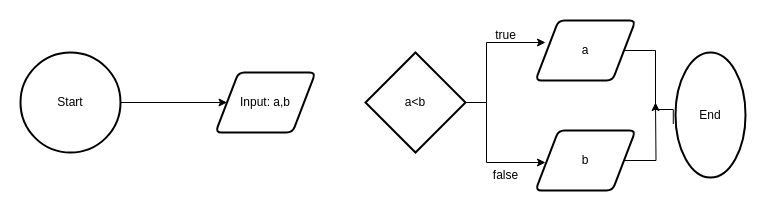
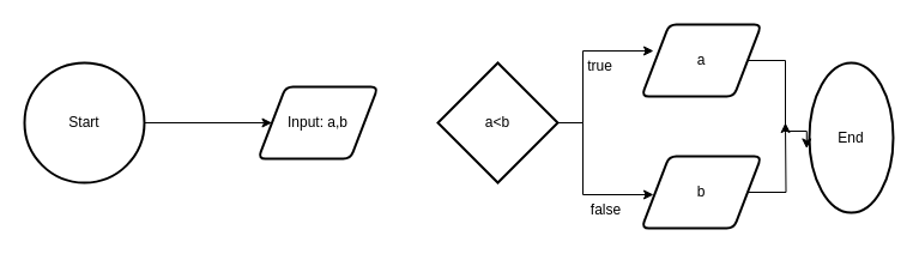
  <mxCell id="0" />
  <mxCell id="1" parent="0" />
  <mxCell id="2" style="edgeStyle=orthogonalEdgeStyle;rounded=0;orthogonalLoop=1;jettySize=auto;html=1;entryX=0;entryY=0.5;entryDx=0;entryDy=0;" edge="1" parent="1" source="3" target="5"><mxGeometry relative="1" as="geometry" /></mxCell>
  <mxCell id="3" value="Start" style="strokeWidth=2;html=1;shape=mxgraph.flowchart.start_2;whiteSpace=wrap;" vertex="1" parent="1"><mxGeometry x="20" y="52" width="100" height="100" as="geometry" /></mxCell>
  <mxCell id="4" value="End" style="strokeWidth=2;html=1;shape=mxgraph.flowchart.start_2;whiteSpace=wrap;" vertex="1" parent="1"><mxGeometry x="675" y="52" width="70" height="125" as="geometry" /></mxCell>
  <mxCell id="5" value="Input: a,b" style="shape=parallelogram;html=1;strokeWidth=2;perimeter=parallelogramPerimeter;whiteSpace=wrap;rounded=1;arcSize=12;size=0.23;" vertex="1" parent="1"><mxGeometry x="215" y="72" width="100" height="60" as="geometry" /></mxCell>
  <mxCell id="6" style="edgeStyle=orthogonalEdgeStyle;rounded=0;orthogonalLoop=1;jettySize=auto;html=1;" edge="1" parent="1" source="8"><mxGeometry relative="1" as="geometry"><mxPoint x="545" y="162" as="targetPoint" /><Array as="points"><mxPoint x="486" y="102" /><mxPoint x="486" y="162" /><mxPoint x="545" y="162" /></Array></mxGeometry></mxCell>
  <mxCell id="7" style="edgeStyle=orthogonalEdgeStyle;rounded=0;orthogonalLoop=1;jettySize=auto;html=1;" edge="1" parent="1" source="8"><mxGeometry relative="1" as="geometry"><mxPoint x="545" y="42" as="targetPoint" /><Array as="points"><mxPoint x="486" y="102" /></Array></mxGeometry></mxCell>
  <mxCell id="8" value="a&amp;lt;b" style="strokeWidth=2;html=1;shape=mxgraph.flowchart.decision;whiteSpace=wrap;" vertex="1" parent="1"><mxGeometry x="365" y="52" width="100" height="100" as="geometry" /></mxCell>
- <mxCell id="9" value="true" style="text;html=1;align=center;verticalAlign=middle;resizable=0;points=[];autosize=1;strokeColor=none;fillColor=none;" vertex="1" parent="1"><mxGeometry x="485" y="20" width="40" height="30" as="geometry" /></mxCell>
+ <mxCell id="9" value="true" style="text;html=1;align=center;verticalAlign=middle;resizable=0;points=[];autosize=1;strokeColor=none;fillColor=none;" vertex="1" parent="1"><mxGeometry x="480" y="40" width="40" height="30" as="geometry" /></mxCell>
  <mxCell id="10" value="false" style="text;html=1;align=center;verticalAlign=middle;resizable=0;points=[];autosize=1;strokeColor=none;fillColor=none;" vertex="1" parent="1"><mxGeometry x="480" y="160" width="50" height="30" as="geometry" /></mxCell>
  <mxCell id="11" value="a" style="shape=parallelogram;html=1;strokeWidth=2;perimeter=parallelogramPerimeter;whiteSpace=wrap;rounded=1;arcSize=12;size=0.23;" vertex="1" parent="1"><mxGeometry x="535" y="20" width="100" height="60" as="geometry" /></mxCell>
  <mxCell id="12" style="edgeStyle=orthogonalEdgeStyle;rounded=0;orthogonalLoop=1;jettySize=auto;html=1;" edge="1" parent="1" source="13"><mxGeometry relative="1" as="geometry"><mxPoint x="655" y="102" as="targetPoint" /></mxGeometry></mxCell>
  <mxCell id="13" value="b" style="shape=parallelogram;html=1;strokeWidth=2;perimeter=parallelogramPerimeter;whiteSpace=wrap;rounded=1;arcSize=12;size=0.23;" vertex="1" parent="1"><mxGeometry x="535" y="130" width="100" height="60" as="geometry" /></mxCell>
- <mxCell id="14" style="edgeStyle=orthogonalEdgeStyle;rounded=0;orthogonalLoop=1;jettySize=auto;html=1;entryX=-0.032;entryY=0.572;entryDx=0;entryDy=0;entryPerimeter=0;endArrow=none;" edge="1" parent="1" source="11" target="4"><mxGeometry relative="1" as="geometry"><Array as="points"><mxPoint x="655" y="50" /><mxPoint x="655" y="109" /></Array></mxGeometry></mxCell>
+ <mxCell id="14" style="edgeStyle=orthogonalEdgeStyle;rounded=0;orthogonalLoop=1;jettySize=auto;html=1;entryX=-0.032;entryY=0.572;entryDx=0;entryDy=0;entryPerimeter=0;" edge="1" parent="1" source="11" target="4"><mxGeometry relative="1" as="geometry"><Array as="points"><mxPoint x="655" y="50" /><mxPoint x="655" y="109" /></Array></mxGeometry></mxCell>
